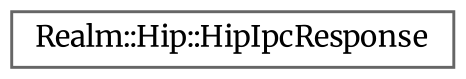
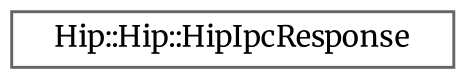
  digraph {
    rankdir=LR
    fontname=Merriweather
-   n1 [color=grey40 fillcolor=white fontname=Merriweather fontsize=10 height=0.2 label="Realm::Hip::HipIpcResponse" shape=box style=filled width=0.4]
+   n1 [color=grey40 fillcolor=white fontname=Merriweather fontsize=10 height=0.2 label="Hip::Hip::HipIpcResponse" shape=box style=filled width=0.4]
  }
